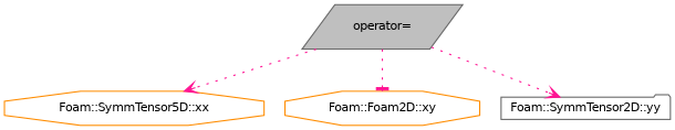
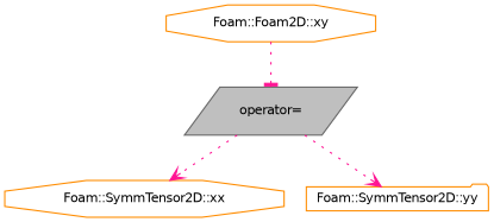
  digraph {
    rankdir=TB
    node [color=gray40 fontname=Helvetica fontsize=10 shape=octagon]
    edge [arrowhead=vee color=deeppink fontname=Helvetica fontsize=10 labelfontname=Helvetica labelfontsize=10 style=dotted]
    n1 [fillcolor=grey75 fontcolor=black height=0.2 label="operator=" shape=parallelogram style=filled width=0.4]
-   n2 [color=darkorange height=0.2 label="Foam::SymmTensor5D::xx" width=0.4]
+   n2 [color=darkorange height=0.2 label="Foam::SymmTensor2D::xx" width=0.4]
    n3 [color=darkorange height=0.2 label="Foam::Foam2D::xy" width=0.4]
-   n4 [height=0.2 label="Foam::SymmTensor2D::yy" shape=folder width=0.4]
+   n4 [color=darkorange height=0.2 label="Foam::SymmTensor2D::yy" shape=folder width=0.4]
    n1 -> n2
-   n1 -> n3 [arrowhead=tee]
+   n3 -> n1 [arrowhead=tee]
    n1 -> n4
  }
